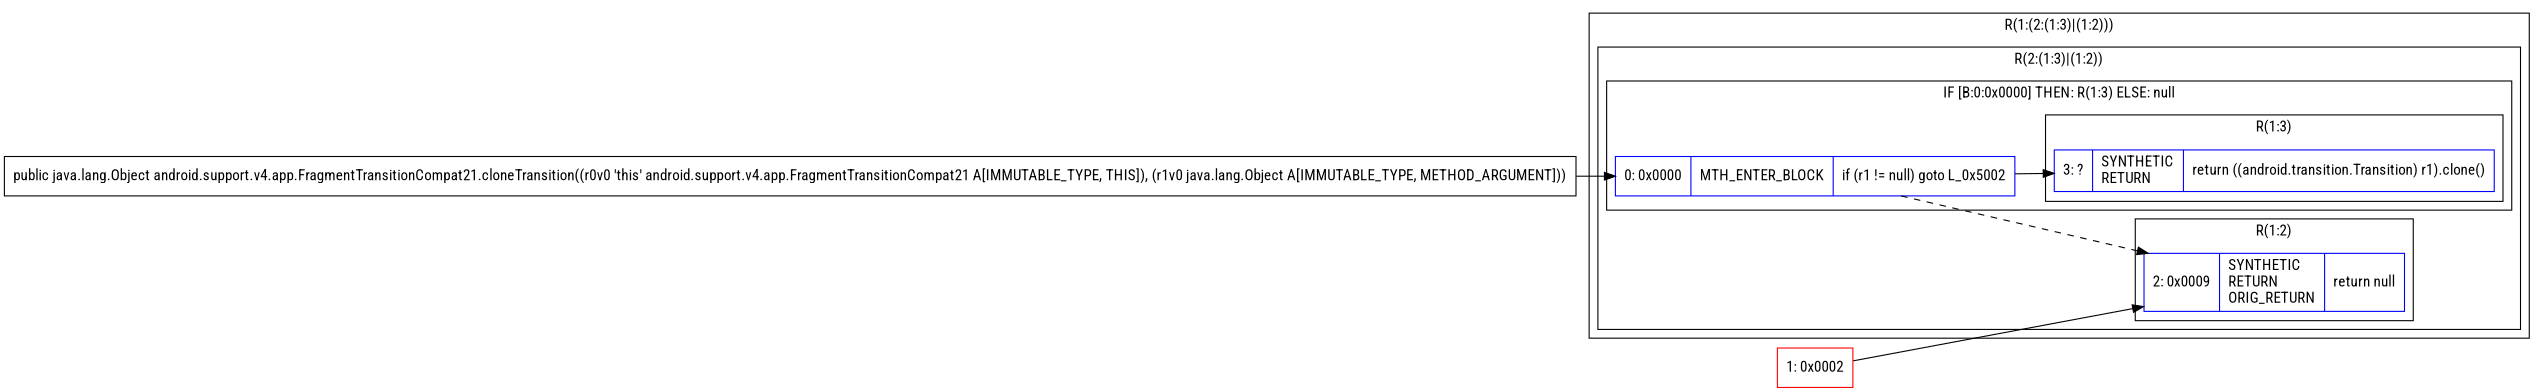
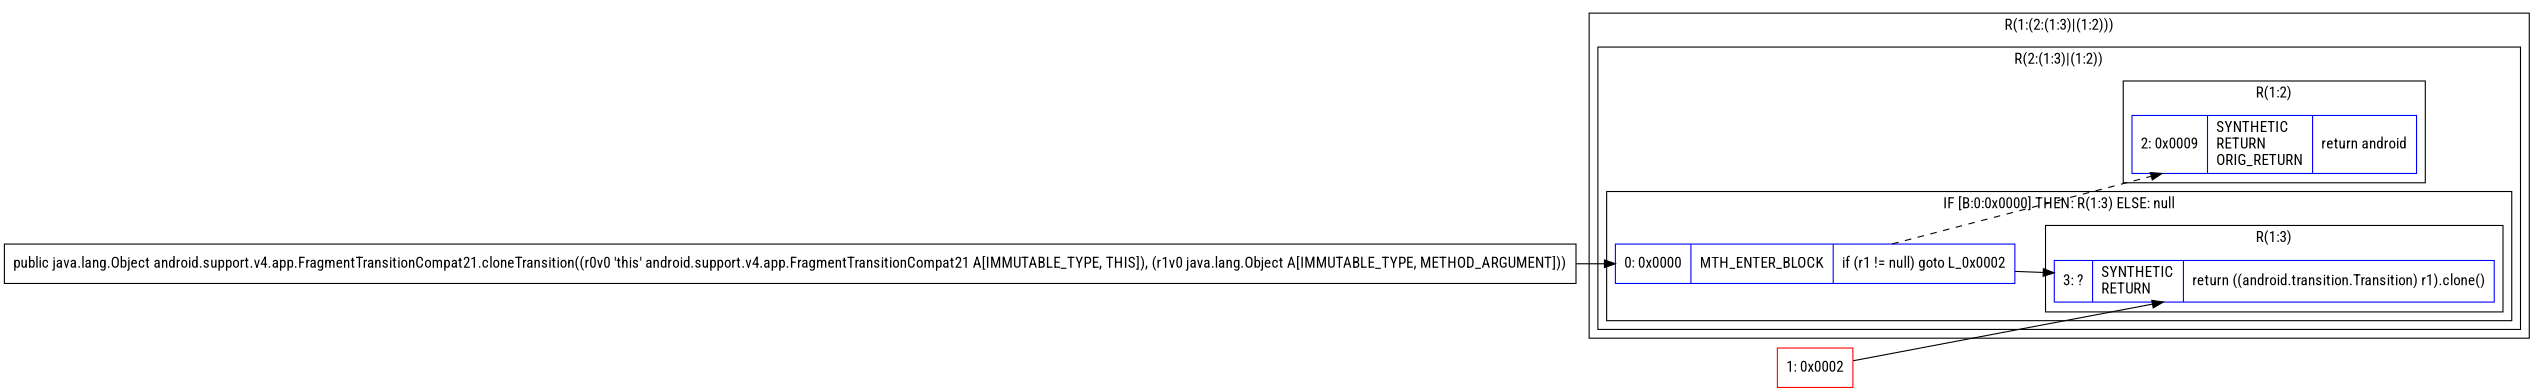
  digraph {
    fontname="Roboto Condensed"
    rankdir=LR
    node [color=blue fontname="Roboto Condensed" shape=record]
    edge [fontname="Roboto Condensed"]
    n1 [label="{3\:\ ?|SYNTHETIC\lRETURN\l|return ((android.transition.Transition) r1).clone()\l}"]
-   n2 [label="{0\:\ 0x0000|MTH_ENTER_BLOCK\l|if (r1 != null) goto L_0x5002\l}"]
-   n3 [label="{2\:\ 0x0009|SYNTHETIC\lRETURN\lORIG_RETURN\l|return null\l}"]
+   n2 [label="{0\:\ 0x0000|MTH_ENTER_BLOCK\l|if (r1 != null) goto L_0x0002\l}"]
+   n3 [label="{2\:\ 0x0009|SYNTHETIC\lRETURN\lORIG_RETURN\l|return android\l}"]
    n4 [color=red label="{1\:\ 0x0002}"]
    n5 [label="{public java.lang.Object android.support.v4.app.FragmentTransitionCompat21.cloneTransition((r0v0 'this' android.support.v4.app.FragmentTransitionCompat21 A[IMMUTABLE_TYPE, THIS]), (r1v0 java.lang.Object A[IMMUTABLE_TYPE, METHOD_ARGUMENT])) }" color=""]
    subgraph cluster_1 {
      label="R(1:(2:(1:3)|(1:2)))"
      subgraph cluster_2 {
        label="R(2:(1:3)|(1:2))"
        subgraph cluster_3 {
          label="IF [B:0:0x0000] THEN: R(1:3) ELSE: null"
          n2
          subgraph cluster_4 {
            label="R(1:3)"
            n1
          }
        }
        subgraph cluster_5 {
          label="R(1:2)"
          n3
        }
      }
    }
    n2 -> n1
    n2 -> n3 [style=dashed]
-   n4 -> n3
+   n4 -> n1
    n5 -> n2
  }
